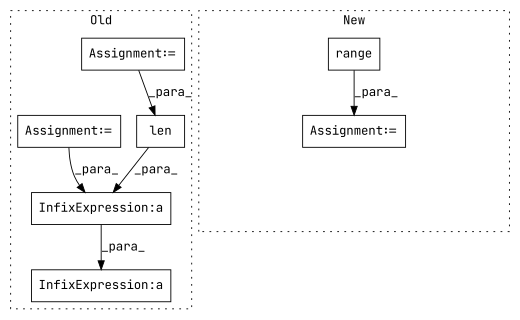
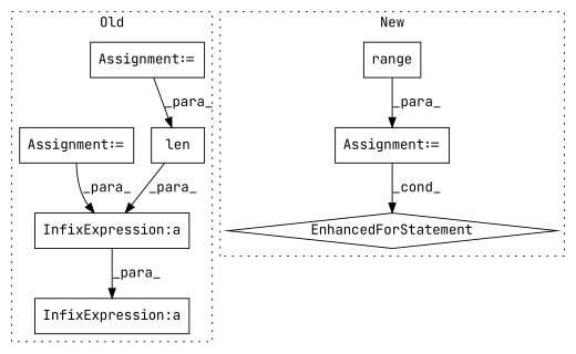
  digraph {
    fontname="JetBrains Mono"
    node [a=7 fontname="JetBrains Mono" l="53,2" s="1089,1168" shape=box]
    edge [fontname="JetBrains Mono"]
    n1 [l=1 label="Assignment:=" s=834]
    n2 [a=32 l="4,1" label=len s="1502,1520"]
    n3 [a=27 l=3 label="InfixExpression:a" s=1499]
    n4 [l=9 label="Assignment:=" s=376]
    n5 [a=27 l=8 label="InfixExpression:a" s=1450]
    n6 [a=32 l="6,1" label=range s="1150,1167"]
    n7 [label="Assignment:="]
+   n8 [a=70 label=EnhancedForStatement shape=diamond]
    subgraph cluster_1 {
      label=Old
      style=dotted
      n1
      n2
      n3
      n4
      n5
    }
    subgraph cluster_2 {
      label=New
      style=dotted
      n6
      n7
+     n8
    }
    n1 -> n2 [label=_para_]
    n2 -> n3 [label=_para_]
    n3 -> n5 [label=_para_]
    n4 -> n3 [label=_para_]
    n6 -> n7 [label=_para_]
+   n7 -> n8 [label=_cond_]
  }
